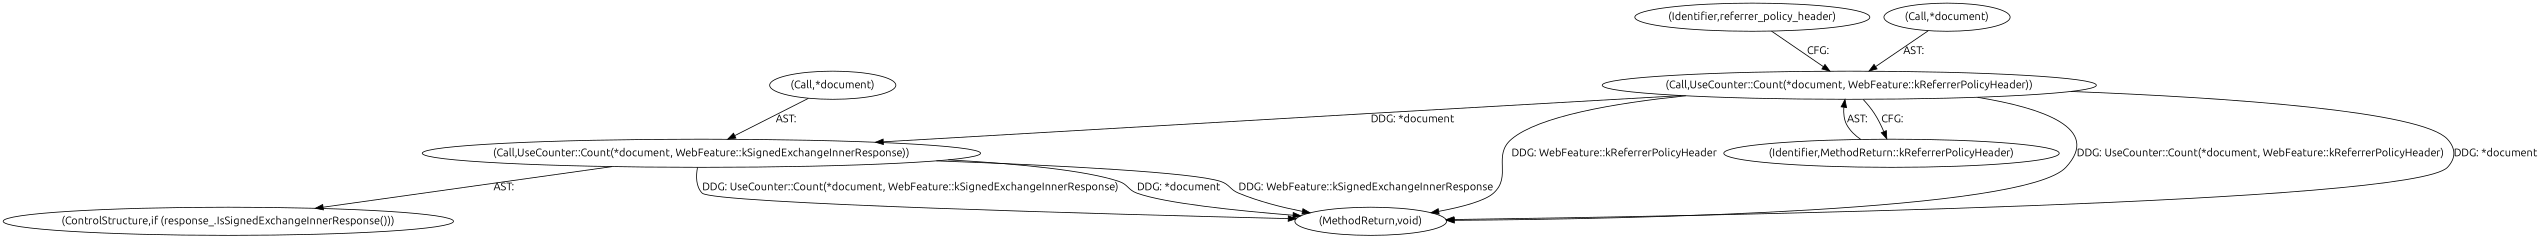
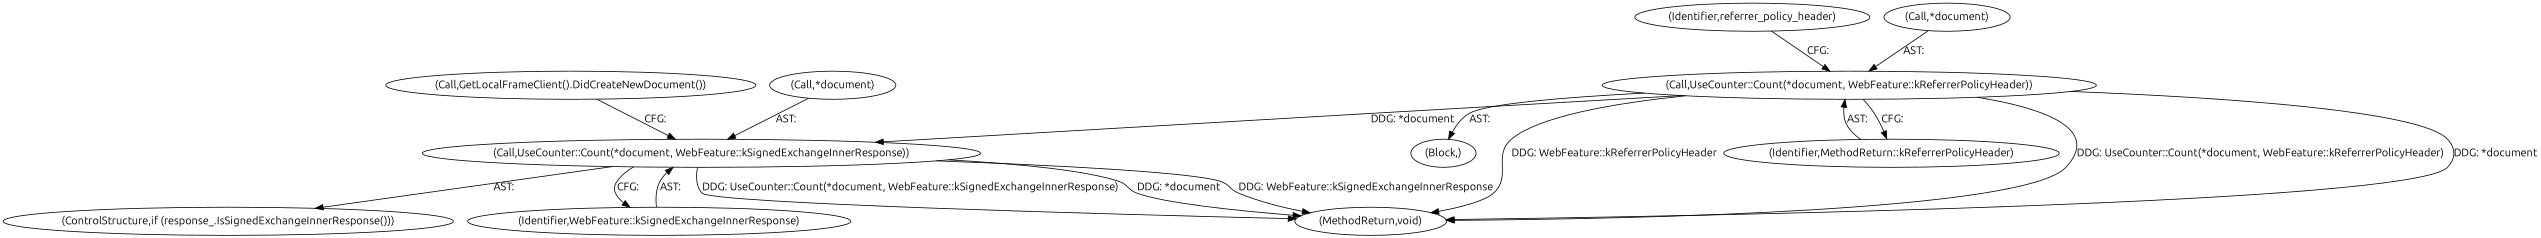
  digraph {
    fontname=Ubuntu
    node [fontname=Ubuntu]
    edge [fontname=Ubuntu]
    n1 [label="(Call,UseCounter::Count(*document, WebFeature::kReferrerPolicyHeader))"]
    n2 [label="(Call,UseCounter::Count(*document, WebFeature::kSignedExchangeInnerResponse))"]
    n3 [label="(Identifier,MethodReturn::kReferrerPolicyHeader)"]
+   n4 [label="(Block,)"]
    n5 [label="(MethodReturn,void)"]
    n6 [label="(ControlStructure,if (response_.IsSignedExchangeInnerResponse()))"]
+   n7 [label="(Identifier,WebFeature::kSignedExchangeInnerResponse)"]
    n8 [label="(Identifier,referrer_policy_header)"]
    n9 [label="(Call,*document)"]
+   n10 [label="(Call,GetLocalFrameClient().DidCreateNewDocument())"]
    n11 [label="(Call,*document)"]
    n1 -> n2 [label="DDG: *document"]
    n1 -> n3 [label="CFG: "]
+   n1 -> n4 [label="AST: "]
    n1 -> n5 [label="DDG: WebFeature::kReferrerPolicyHeader"]
    n1 -> n5 [label="DDG: UseCounter::Count(*document, WebFeature::kReferrerPolicyHeader)"]
    n1 -> n5 [label="DDG: *document"]
    n2 -> n5 [label="DDG: UseCounter::Count(*document, WebFeature::kSignedExchangeInnerResponse)"]
    n2 -> n5 [label="DDG: *document"]
    n2 -> n5 [label="DDG: WebFeature::kSignedExchangeInnerResponse"]
    n2 -> n6 [label="AST: "]
+   n2 -> n7 [label="CFG: "]
    n3 -> n1 [label="AST: "]
+   n7 -> n2 [label="AST: "]
    n8 -> n1 [label="CFG: "]
    n9 -> n1 [label="AST: "]
+   n10 -> n2 [label="CFG: "]
    n11 -> n2 [label="AST: "]
  }
